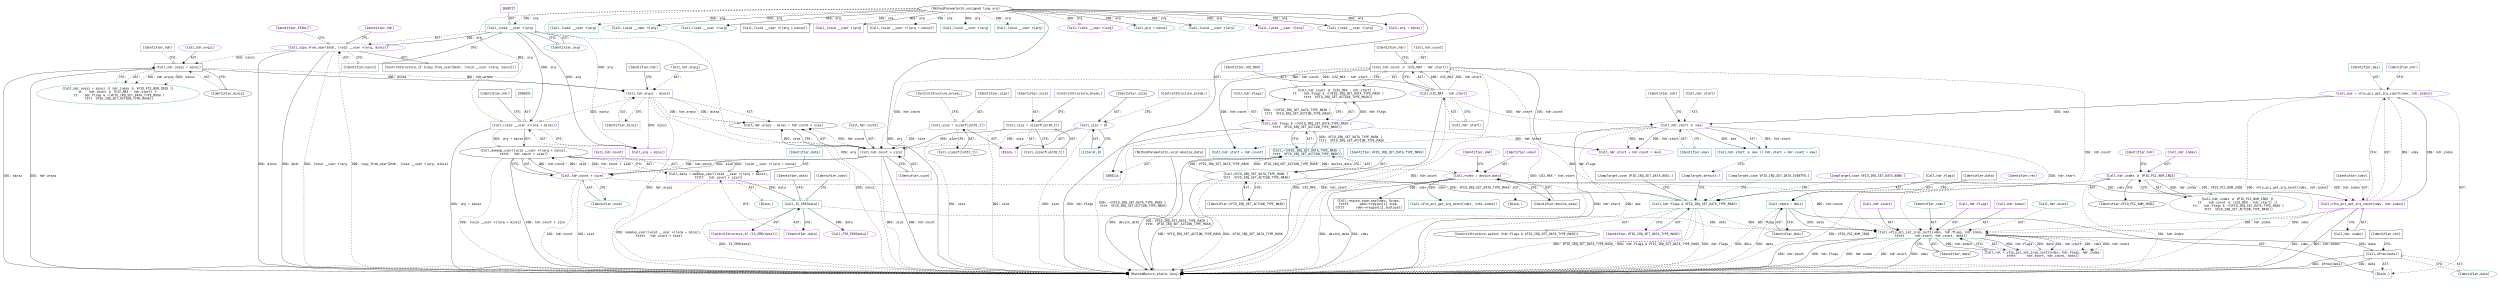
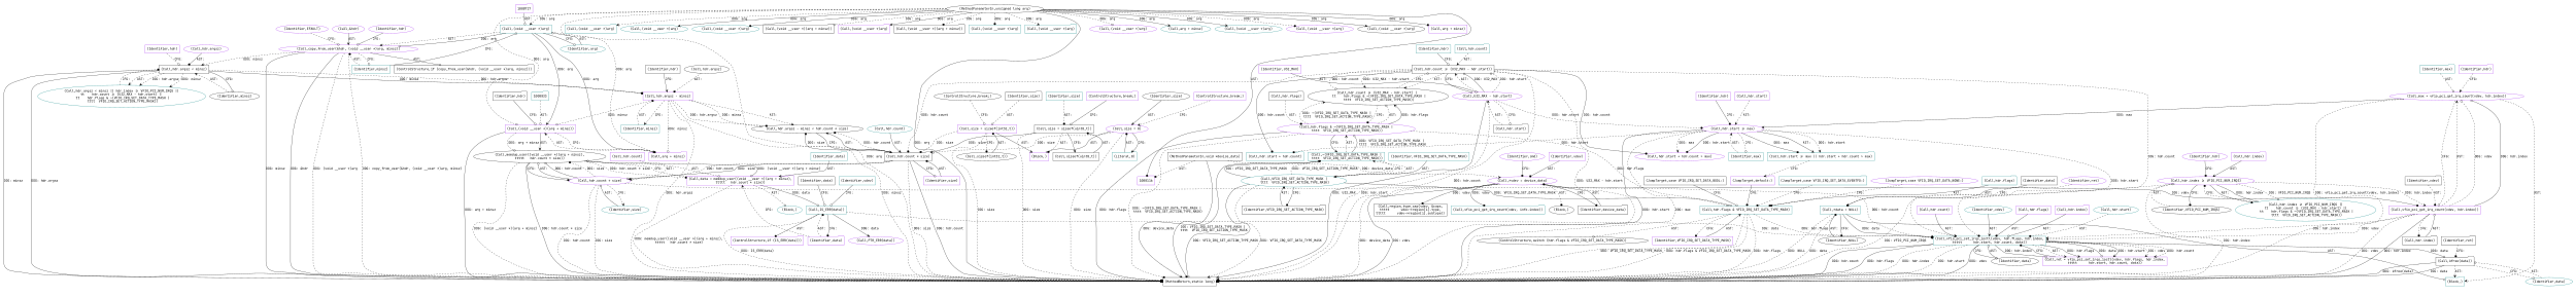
  digraph {
    fontname="JetBrains Mono"
    node [color=purple fontname="JetBrains Mono" shape=ellipse]
    edge [arrowhead=vee fontname="JetBrains Mono" style=dashed]
    n1 [color=black label="(Call,kfree(data))" shape=folder]
    n2 [color=teal label="(Identifier,data)"]
    n3 [color=teal label="(Block,)" shape=folder]
    n4 [color=black label="(MethodReturn,static long)" shape=folder]
    n5 [color=teal label="(Call,vfio_pci_set_irqs_ioctl(vdev, hdr.flags, hdr.index,\n\t\t\t\t\t      hdr.start, hdr.count, data))" shape=box]
    n6 [color=black label="(Identifier,data)"]
    n7 [label="(Call,ret = vfio_pci_set_irqs_ioctl(vdev, hdr.flags, hdr.index,\n\t\t\t\t\t      hdr.start, hdr.count, data))" shape=box]
    n8 [label="(Call,vfio_pci_get_irq_count(vdev, hdr.index))" shape=box]
    n9 [label="(Call,max = vfio_pci_get_irq_count(vdev, hdr.index))"]
    n10 [color=black label="(Call,hdr.index)" shape=folder]
    n11 [label="(Call,hdr.start >= max)"]
    n12 [label="(Call,*vdev = device_data)"]
    n13 [color=black label="(Call,region_type_cap(vdev, &caps,\n\t\t\t\t\t      vdev->region[i].type,\n\t\t\t\t\t      vdev->region[i].subtype))" shape=box]
    n14 [color=teal label="(Call,vfio_pci_get_irq_count(vdev, info.index))" shape=folder]
    n15 [color=black label="(Block,)"]
    n16 [color=black label="(Identifier,device_data)" shape=folder]
    n17 [color=black label="(MethodParameterIn,void *device_data)" shape=box]
    1000116 [shape=folder]
    n19 [label="(Call,hdr.index >= VFIO_PCI_NUM_IRQS)"]
    n20 [color=teal label="(Call,hdr.index >= VFIO_PCI_NUM_IRQS ||\n\t\t    hdr.count >= (U32_MAX - hdr.start) ||\n \t\t    hdr.flags & ~(VFIO_IRQ_SET_DATA_TYPE_MASK |\n \t\t\t\t  VFIO_IRQ_SET_ACTION_TYPE_MASK))"]
    n21 [color=black label="(Identifier,VFIO_PCI_NUM_IRQS)"]
    n22 [color=teal label="(Call,hdr.flags & VFIO_IRQ_SET_DATA_TYPE_MASK)" shape=box]
    n23 [color=black label="(ControlStructure,switch (hdr.flags & VFIO_IRQ_SET_DATA_TYPE_MASK))"]
    n24 [label="(Identifier,VFIO_IRQ_SET_DATA_TYPE_MASK)" shape=box]
    n25 [label="(Call,hdr.flags & ~(VFIO_IRQ_SET_DATA_TYPE_MASK |\n \t\t\t\t  VFIO_IRQ_SET_ACTION_TYPE_MASK))"]
    n26 [color=teal label="(Call,~(VFIO_IRQ_SET_DATA_TYPE_MASK |\n \t\t\t\t  VFIO_IRQ_SET_ACTION_TYPE_MASK))" shape=box]
    n27 [color=black label="(Call,hdr.count >= (U32_MAX - hdr.start) ||\n \t\t    hdr.flags & ~(VFIO_IRQ_SET_DATA_TYPE_MASK |\n \t\t\t\t  VFIO_IRQ_SET_ACTION_TYPE_MASK))"]
    n28 [color=teal label="(Call,VFIO_IRQ_SET_DATA_TYPE_MASK |\n \t\t\t\t  VFIO_IRQ_SET_ACTION_TYPE_MASK)"]
    n29 [color=black label="(Call,hdr.count >= (U32_MAX - hdr.start))" shape=box]
    n30 [color=black label="(Identifier,VFIO_IRQ_SET_ACTION_TYPE_MASK)" shape=folder]
    n31 [label="(Call,hdr.start + hdr.count > max)"]
    n32 [color=teal label="(Identifier,max)" shape=box]
    n33 [color=teal label="(Call,hdr.start >= max || hdr.start + hdr.count > max)" shape=folder]
    n34 [color=teal label="(Call,hdr.start + hdr.count)" shape=folder]
    n35 [label="(JumpTarget,default:)" shape=folder]
    n36 [label="(Call,U32_MAX - hdr.start)"]
    n37 [color=black label="(Call,hdr.start)" shape=folder]
    n38 [color=black label="(Call,hdr.count * size)" shape=folder]
    n39 [label="(Call,hdr.count * size)"]
    n40 [color=black label="(Call,memdup_user((void __user *)(arg + minsz),\n\t\t\t\t\t   hdr.count * size))"]
    n41 [color=teal label="(Identifier,size)"]
    n42 [label="(Call,data = memdup_user((void __user *)(arg + minsz),\n\t\t\t\t\t   hdr.count * size))" shape=folder]
    n43 [color=black label="(Call,hdr.argsz - minsz < hdr.count * size)"]
    n44 [label="(Identifier,size)" shape=box]
    n45 [label="(Call,size = 0)"]
    n46 [color=teal label="(Literal,0)" shape=folder]
    n47 [label="(Block,)" shape=box]
    n48 [label="(Call,size = sizeof(int32_t))" shape=box]
    n49 [color=black label="(Call,sizeof(int32_t))"]
    n50 [color=black label="(Call,size = sizeof(uint8_t))" shape=box]
    n51 [color=black label="(Call,sizeof(uint8_t))" shape=box]
    n52 [color=teal label="(Call,IS_ERR(data))" shape=box]
    n53 [label="(Call,PTR_ERR(data))"]
    n54 [label="(ControlStructure,if (IS_ERR(data)))" shape=folder]
    n55 [label="(Identifier,data)" shape=folder]
    n56 [color=teal label="(Block,)"]
    n57 [label="(Call,(void __user *)(arg + minsz))" shape=box]
    n58 [label="(Call,arg + minsz)" shape=folder]
    n59 [color=teal label="(Call,(void __user *)arg)" shape=box]
    n60 [label="(Call,copy_from_user(&hdr, (void __user *)arg, minsz))"]
    n61 [color=teal label="(Identifier,arg)"]
    n62 [color=black label="(Call,hdr.argsz < minsz)" shape=box]
    n63 [color=teal label="(Identifier,minsz)" shape=box]
    n64 [color=black label="(ControlStructure,if (copy_from_user(&hdr, (void __user *)arg, minsz)))" shape=folder]
    n65 [color=black label="(MethodParameterIn,unsigned long arg)"]
    n66 [color=teal label="(Call,(void __user *)arg)" shape=folder]
    n67 [color=teal label="(Call,(void __user *)arg)"]
    n68 [color=teal label="(Call,(void __user *)arg)"]
    n69 [color=black label="(Call,(void __user *)(arg + minsz))" shape=folder]
    n70 [label="(Call,(void __user *)arg)" shape=folder]
    n71 [color=black label="(Call,(void __user *)(arg + minsz))" shape=folder]
    n72 [color=teal label="(Call,(void __user *)arg)" shape=box]
    n73 [color=teal label="(Call,(void __user *)arg)" shape=folder]
    n74 [label="(Call,(void __user *)arg)"]
    n75 [color=teal label="(Call,arg + minsz)"]
    n76 [color=teal label="(Call,(void __user *)arg)"]
    n77 [label="(Call,(void __user *)arg)"]
    n78 [color=black label="(Call,(void __user *)arg)"]
    n79 [label="(Call,arg + minsz)" shape=box]
    n80 [label="(Call,hdr.argsz - minsz)" shape=box]
    n81 [color=teal label="(Identifier,minsz)" shape=box]
    n82 [color=teal label="(Call,hdr.argsz < minsz || hdr.index >= VFIO_PCI_NUM_IRQS ||\n\t\t    hdr.count >= (U32_MAX - hdr.start) ||\n \t\t    hdr.flags & ~(VFIO_IRQ_SET_DATA_TYPE_MASK |\n \t\t\t\t  VFIO_IRQ_SET_ACTION_TYPE_MASK))"]
    n83 [color=black label="(Identifier,minsz)"]
    n84 [color=teal label="(Call,*data = NULL)" shape=box]
    n85 [color=black label="(Identifier,NULL)"]
    n86 [label="(Call,hdr.count)" shape=box]
    n87 [color=black label="(Identifier,hdr)" shape=folder]
    n88 [color=black label="(Identifier,size)"]
+   n89 [label="(Call,&hdr)"]
    n90 [color=teal label="(Identifier,size)" shape=box]
    n91 [label="(Identifier,hdr)" shape=box]
    n92 [color=black label="(ControlStructure,break;)"]
    n93 [color=black label="(Identifier,hdr)" shape=box]
    n94 [label="(Call,hdr.count)" shape=box]
    n95 [color=teal label="(Identifier,max)" shape=folder]
    n96 [label="(ControlStructure,break;)" shape=folder]
    n97 [color=black label="(Call,hdr.flags)" shape=folder]
    n98 [label="(ControlStructure,break;)" shape=box]
    n99 [color=black label="(Identifier,vdev)" shape=folder]
    n100 [label="(Call,hdr.index)" shape=folder]
    n101 [color=black label="(Call,hdr.argsz)"]
    n102 [label="(Identifier,hdr)" shape=folder]
    n103 [color=teal label="(JumpTarget,case VFIO_IRQ_SET_DATA_EVENTFD:)" shape=folder]
    n104 [color=teal label="(Identifier,hdr)" shape=box]
    n105 [label="(Identifier,hdr)" shape=box]
    n106 [color=teal label="(Identifier,vdev)"]
    n107 [label="(JumpTarget,case VFIO_IRQ_SET_DATA_NONE:)"]
    n108 [label="(Identifier,hdr)"]
    n109 [color=black label="(Identifier,data)" shape=box]
    n110 [color=teal label="(Identifier,vdev)" shape=box]
    n111 [label="(Call,hdr.start)" shape=folder]
    n112 [color=teal label="(Call,hdr.count)" shape=folder]
    n113 [label="(Identifier,ret)"]
    n114 [label="(Call,hdr.flags)" shape=box]
    n115 [color=teal label="(Call,hdr.flags)" shape=folder]
    n116 [label="(Call,hdr.index)" shape=folder]
    n117 [label="(Identifier,vdev)" shape=box]
    n118 [label="(Identifier,hdr)"]
    n119 [label="(Identifier,EFAULT)"]
    n120 [color=black label="(Identifier,size)" shape=folder]
    n121 [color=teal label="(Call,hdr.start)"]
    n122 [label="(Identifier,cmd)"]
    n123 [color=black label="(Identifier,data)" shape=box]
    n124 [color=teal label="(Identifier,VFIO_IRQ_SET_DATA_TYPE_MASK)" shape=box]
    n125 [color=black label="(JumpTarget,case VFIO_IRQ_SET_DATA_BOOL:)" shape=box]
    n126 [color=teal label="(Call,hdr.count)"]
    n127 [color=teal label="(Identifier,data)" shape=folder]
    n128 [label="(Identifier,U32_MAX)" shape=box]
    n129 [color=black label="(Identifier,ret)" shape=folder]
    n130 [label="(Call,hdr.argsz)"]
    1000833 [color=teal shape=folder]
    1000717 [shape=folder]
    n1 -> n2 [arrowhead=odot label="CFG: "]
    n1 -> n3 [label="AST: "]
    n1 -> n4 [label="DDG: data" style=solid]
    n1 -> n4 [arrowhead=dot label="DDG: kfree(data)" style=solid]
    n2 -> n1 [arrowhead=odot label="AST: "]
    n5 -> n1 [arrowhead=odot label="DDG: data" style=solid]
    n5 -> n4 [arrowhead=dot label="DDG: hdr.count" style=solid]
    n5 -> n4 [arrowhead=dot label="DDG: hdr.flags" style=solid]
    n5 -> n4 [arrowhead=dot label="DDG: hdr.index"]
    n5 -> n4 [arrowhead=dot label="DDG: hdr.start"]
    n5 -> n4 [label="DDG: vdev" style=solid]
    n5 -> n6 [arrowhead=odot label="CFG: " style=solid]
    n5 -> n7 [label="AST: "]
    n5 -> n7 [label="DDG: hdr.flags" style=solid]
    n5 -> n7 [arrowhead=odot label="DDG: data" style=solid]
    n5 -> n7 [label="DDG: hdr.start" style=solid]
    n5 -> n7 [label="DDG: vdev"]
    n5 -> n7 [label="DDG: hdr.count"]
    n5 -> n7 [arrowhead=odot label="DDG: hdr.index" style=solid]
    n6 -> n5 [arrowhead=odot label="AST: " style=solid]
    n7 -> n5 [arrowhead=dot label="CFG: " style=solid]
    n8 -> n4 [arrowhead=odot label="DDG: vdev"]
    n8 -> n4 [arrowhead=odot label="DDG: hdr.index" style=solid]
    n8 -> n5 [label="DDG: vdev"]
    n8 -> n5 [label="DDG: hdr.index"]
    n8 -> n9 [label="AST: "]
    n8 -> n9 [arrowhead=odot label="DDG: vdev"]
    n8 -> n9 [arrowhead=odot label="DDG: hdr.index" style=solid]
    n8 -> n10 [arrowhead=dot label="CFG: "]
    n9 -> n3 [label="AST: "]
    n9 -> n4 [arrowhead=odot label="DDG: vfio_pci_get_irq_count(vdev, hdr.index)"]
    n9 -> n8 [arrowhead=odot label="CFG: "]
    n9 -> n11 [label="DDG: max" style=solid]
    n10 -> n8 [arrowhead=odot label="AST: " style=solid]
    n11 -> n4 [arrowhead=dot label="DDG: hdr.start" style=solid]
    n11 -> n4 [label="DDG: max"]
    n11 -> n5 [label="DDG: hdr.start"]
    n11 -> n31 [arrowhead=dot label="DDG: hdr.start" style=solid]
    n11 -> n31 [label="DDG: max"]
    n11 -> n32 [arrowhead=odot label="CFG: "]
    n11 -> n33 [label="AST: " style=solid]
    n11 -> n33 [label="DDG: hdr.start"]
    n11 -> n33 [arrowhead=dot label="DDG: max" style=solid]
    n11 -> n34 [arrowhead=dot label="DDG: hdr.start"]
    n12 -> n4 [arrowhead=odot label="DDG: vdev" style=solid]
    n12 -> n4 [arrowhead=odot label="DDG: device_data"]
    n12 -> n8 [arrowhead=dot label="DDG: vdev" style=solid]
    n12 -> n13 [arrowhead=dot label="DDG: vdev" style=solid]
    n12 -> n14 [arrowhead=dot label="DDG: vdev" style=solid]
    n12 -> n15 [arrowhead=dot label="AST: "]
    n12 -> n16 [arrowhead=dot label="CFG: " style=solid]
    n16 -> n12 [arrowhead=dot label="AST: " style=solid]
    n17 -> n4 [label="DDG: device_data" style=solid]
    n17 -> n12 [label="DDG: device_data"]
    n17 -> 1000116 [arrowhead=dot label="AST: "]
    n19 -> n4 [arrowhead=odot label="DDG: VFIO_PCI_NUM_IRQS"]
    n19 -> n4 [label="DDG: hdr.index"]
    n19 -> n8 [label="DDG: hdr.index"]
    n19 -> n20 [arrowhead=dot label="AST: " style=solid]
    n19 -> n20 [arrowhead=odot label="DDG: hdr.index" style=solid]
    n19 -> n20 [arrowhead=odot label="DDG: VFIO_PCI_NUM_IRQS"]
    n19 -> n21 [arrowhead=dot label="CFG: " style=solid]
    n20 -> n19 [arrowhead=dot label="CFG: "]
    n21 -> n19 [arrowhead=odot label="AST: "]
    n22 -> n4 [arrowhead=dot label="DDG: hdr.flags"]
    n22 -> n4 [label="DDG: VFIO_IRQ_SET_DATA_TYPE_MASK"]
    n22 -> n4 [arrowhead=odot label="DDG: hdr.flags & VFIO_IRQ_SET_DATA_TYPE_MASK"]
    n22 -> n5 [arrowhead=dot label="DDG: hdr.flags"]
    n22 -> n23 [arrowhead=odot label="AST: "]
    n22 -> n24 [arrowhead=dot label="CFG: "]
    n24 -> n22 [label="AST: " style=solid]
    n25 -> n4 [arrowhead=odot label="DDG: hdr.flags" style=solid]
    n25 -> n4 [arrowhead=dot label="DDG: ~(VFIO_IRQ_SET_DATA_TYPE_MASK |\n \t\t\t\t  VFIO_IRQ_SET_ACTION_TYPE_MASK)"]
    n25 -> n22 [arrowhead=odot label="DDG: hdr.flags"]
    n25 -> n26 [label="CFG: " style=solid]
    n25 -> n27 [arrowhead=odot label="AST: "]
    n25 -> n27 [label="DDG: hdr.flags" style=solid]
    n25 -> n27 [label="DDG: ~(VFIO_IRQ_SET_DATA_TYPE_MASK |\n \t\t\t\t  VFIO_IRQ_SET_ACTION_TYPE_MASK)"]
    n26 -> n4 [arrowhead=dot label="DDG: VFIO_IRQ_SET_DATA_TYPE_MASK |\n \t\t\t\t  VFIO_IRQ_SET_ACTION_TYPE_MASK" style=solid]
    n26 -> n25 [label="AST: "]
    n26 -> n25 [arrowhead=odot label="DDG: VFIO_IRQ_SET_DATA_TYPE_MASK |\n \t\t\t\t  VFIO_IRQ_SET_ACTION_TYPE_MASK" style=solid]
    n26 -> n28 [label="CFG: "]
    n27 -> n25 [arrowhead=dot label="CFG: "]
    n27 -> n29 [arrowhead=odot label="CFG: "]
    n28 -> n4 [arrowhead=odot label="DDG: VFIO_IRQ_SET_ACTION_TYPE_MASK" style=solid]
    n28 -> n4 [label="DDG: VFIO_IRQ_SET_DATA_TYPE_MASK"]
    n28 -> n22 [arrowhead=odot label="DDG: VFIO_IRQ_SET_DATA_TYPE_MASK" style=solid]
    n28 -> n26 [label="AST: "]
    n28 -> n26 [arrowhead=dot label="DDG: VFIO_IRQ_SET_DATA_TYPE_MASK" style=solid]
    n28 -> n26 [label="DDG: VFIO_IRQ_SET_ACTION_TYPE_MASK"]
    n28 -> n30 [arrowhead=dot label="CFG: " style=solid]
    n29 -> n4 [label="DDG: hdr.count"]
    n29 -> n4 [label="DDG: U32_MAX - hdr.start"]
    n29 -> n5 [arrowhead=dot label="DDG: hdr.count"]
    n29 -> n27 [label="AST: "]
    n29 -> n27 [arrowhead=odot label="DDG: hdr.count"]
    n29 -> n27 [label="DDG: U32_MAX - hdr.start"]
    n29 -> n31 [arrowhead=dot label="DDG: hdr.count" style=solid]
    n29 -> n34 [arrowhead=dot label="DDG: hdr.count" style=solid]
    n29 -> n36 [arrowhead=odot label="CFG: " style=solid]
    n29 -> n38 [arrowhead=dot label="DDG: hdr.count"]
    n30 -> n28 [arrowhead=dot label="AST: " style=solid]
    n32 -> n11 [label="AST: "]
    n33 -> n35 [label="CFG: "]
    n35 -> n22 [arrowhead=dot label="CFG: " style=solid]
    n36 -> n4 [label="DDG: U32_MAX" style=solid]
    n36 -> n4 [label="DDG: hdr.start"]
    n36 -> n11 [arrowhead=dot label="DDG: hdr.start"]
    n36 -> n29 [label="AST: "]
    n36 -> n29 [arrowhead=odot label="DDG: U32_MAX" style=solid]
    n36 -> n29 [arrowhead=odot label="DDG: hdr.start"]
    n36 -> n37 [arrowhead=odot label="CFG: "]
    n37 -> n36 [label="AST: "]
    n38 -> n4 [label="DDG: size"]
    n38 -> n4 [arrowhead=dot label="DDG: hdr.count" style=solid]
    n38 -> n39 [label="DDG: hdr.count"]
    n38 -> n39 [arrowhead=odot label="DDG: size" style=solid]
    n38 -> n43 [label="AST: " style=solid]
    n38 -> n43 [arrowhead=dot label="DDG: hdr.count"]
    n38 -> n43 [arrowhead=dot label="DDG: size" style=solid]
    n38 -> n44 [arrowhead=odot label="CFG: " style=solid]
    n39 -> n4 [arrowhead=odot label="DDG: hdr.count"]
    n39 -> n4 [label="DDG: size"]
    n39 -> n5 [arrowhead=dot label="DDG: hdr.count"]
    n39 -> n40 [arrowhead=odot label="AST: " style=solid]
    n39 -> n40 [arrowhead=odot label="DDG: hdr.count" style=solid]
    n39 -> n40 [arrowhead=dot label="DDG: size"]
    n39 -> n41 [label="CFG: "]
    n40 -> n4 [arrowhead=odot label="DDG: (void __user *)(arg + minsz)"]
    n40 -> n4 [label="DDG: hdr.count * size" style=solid]
    n40 -> n39 [arrowhead=dot label="CFG: " style=solid]
    n40 -> n42 [arrowhead=odot label="AST: "]
    n40 -> n42 [arrowhead=odot label="DDG: (void __user *)(arg + minsz)" style=solid]
    n40 -> n42 [arrowhead=dot label="DDG: hdr.count * size"]
    n41 -> n39 [arrowhead=odot label="AST: " style=solid]
    n42 -> n4 [label="DDG: memdup_user((void __user *)(arg + minsz),\n\t\t\t\t\t   hdr.count * size)"]
    n42 -> n40 [arrowhead=odot label="CFG: "]
    n42 -> n52 [arrowhead=odot label="DDG: data" style=solid]
    n42 -> n56 [arrowhead=odot label="AST: "]
    n43 -> n38 [label="CFG: " style=solid]
    n44 -> n38 [arrowhead=dot label="AST: " style=solid]
    n45 -> n4 [arrowhead=odot label="DDG: size"]
    n45 -> n38 [arrowhead=odot label="DDG: size"]
    n45 -> n46 [label="CFG: " style=solid]
    n45 -> n47 [arrowhead=odot label="AST: " style=solid]
    n46 -> n45 [arrowhead=dot label="AST: " style=solid]
    n48 -> n4 [arrowhead=dot label="DDG: size"]
    n48 -> n38 [arrowhead=dot label="DDG: size"]
    n48 -> n47 [label="AST: " style=solid]
    n48 -> n49 [arrowhead=dot label="CFG: "]
    n49 -> n48 [arrowhead=dot label="AST: " style=solid]
    n50 -> n4 [arrowhead=dot label="DDG: size"]
    n50 -> n38 [label="DDG: size" style=solid]
    n50 -> n47 [arrowhead=dot label="AST: "]
    n50 -> n51 [label="CFG: " style=solid]
-   n51 -> n50 [arrowhead=odot label="AST: " style=solid]
+   n51 -> n50 [arrowhead=dot label="AST: " style=solid]
    n52 -> n4 [arrowhead=odot label="DDG: IS_ERR(data)"]
    n52 -> n5 [arrowhead=dot label="DDG: data"]
    n52 -> n53 [label="DDG: data" style=solid]
    n52 -> n54 [arrowhead=dot label="AST: " style=solid]
    n52 -> n55 [arrowhead=dot label="CFG: " style=solid]
    n55 -> n42 [label="CFG: "]
    n55 -> n52 [arrowhead=dot label="AST: "]
    n57 -> n4 [arrowhead=odot label="DDG: arg + minsz" style=solid]
    n57 -> n40 [label="AST: " style=solid]
    n57 -> n40 [arrowhead=odot label="DDG: arg + minsz"]
    n57 -> n58 [arrowhead=dot label="CFG: "]
    n58 -> n57 [label="AST: "]
    n59 -> n4 [label="DDG: arg"]
    n59 -> n57 [label="DDG: arg" style=solid]
    n59 -> n58 [arrowhead=odot label="DDG: arg" style=solid]
    n59 -> n60 [label="AST: "]
    n59 -> n60 [arrowhead=odot label="DDG: arg" style=solid]
    n59 -> n61 [arrowhead=odot label="CFG: " style=solid]
    n60 -> n4 [arrowhead=odot label="DDG: &hdr" style=solid]
    n60 -> n4 [label="DDG: (void __user *)arg"]
    n60 -> n4 [arrowhead=odot label="DDG: copy_from_user(&hdr, (void __user *)arg, minsz)"]
    n60 -> n4 [arrowhead=dot label="DDG: minsz" style=solid]
    n60 -> n62 [label="DDG: minsz"]
    n60 -> n63 [arrowhead=odot label="CFG: "]
    n60 -> n64 [arrowhead=odot label="AST: " style=solid]
    n61 -> n59 [arrowhead=odot label="AST: " style=solid]
    n62 -> n4 [label="DDG: minsz" style=solid]
    n62 -> n4 [arrowhead=dot label="DDG: hdr.argsz" style=solid]
    n62 -> n80 [arrowhead=dot label="DDG: hdr.argsz"]
    n62 -> n80 [arrowhead=dot label="DDG: minsz" style=solid]
    n62 -> n82 [label="AST: "]
    n62 -> n82 [label="DDG: hdr.argsz"]
    n62 -> n82 [label="DDG: minsz"]
    n62 -> n83 [arrowhead=odot label="CFG: " style=solid]
    n63 -> n59 [arrowhead=odot label="CFG: " style=solid]
    n63 -> n60 [arrowhead=dot label="AST: "]
    n65 -> n4 [arrowhead=odot label="DDG: arg" style=solid]
    n65 -> 1000116 [arrowhead=dot label="AST: " style=solid]
    n65 -> n57 [arrowhead=odot label="DDG: arg"]
    n65 -> n58 [label="DDG: arg"]
    n65 -> n59 [label="DDG: arg"]
    n65 -> n66 [label="DDG: arg"]
    n65 -> n67 [label="DDG: arg" style=solid]
    n65 -> n68 [arrowhead=dot label="DDG: arg" style=solid]
    n65 -> n69 [arrowhead=odot label="DDG: arg"]
    n65 -> n70 [label="DDG: arg" style=solid]
    n65 -> n71 [arrowhead=dot label="DDG: arg"]
    n65 -> n72 [arrowhead=dot label="DDG: arg"]
    n65 -> n73 [label="DDG: arg"]
    n65 -> n74 [arrowhead=odot label="DDG: arg"]
    n65 -> n75 [label="DDG: arg" style=solid]
    n65 -> n76 [label="DDG: arg" style=solid]
    n65 -> n77 [arrowhead=dot label="DDG: arg"]
    n65 -> n78 [label="DDG: arg" style=solid]
    n65 -> n79 [arrowhead=dot label="DDG: arg" style=solid]
    n80 -> n4 [arrowhead=dot label="DDG: hdr.argsz"]
    n80 -> n4 [arrowhead=odot label="DDG: minsz"]
    n80 -> n43 [label="AST: "]
    n80 -> n43 [arrowhead=dot label="DDG: hdr.argsz"]
    n80 -> n43 [arrowhead=odot label="DDG: minsz"]
    n80 -> n57 [arrowhead=odot label="DDG: minsz"]
    n80 -> n58 [arrowhead=odot label="DDG: minsz"]
    n80 -> n81 [label="CFG: "]
    n81 -> n80 [arrowhead=dot label="AST: "]
    n82 -> n62 [arrowhead=dot label="CFG: "]
    n83 -> n62 [label="AST: "]
    n84 -> n3 [arrowhead=odot label="AST: " style=solid]
    n84 -> n4 [arrowhead=odot label="DDG: NULL"]
    n84 -> n4 [arrowhead=dot label="DDG: data"]
    n84 -> n5 [arrowhead=odot label="DDG: data" style=solid]
    n84 -> n85 [arrowhead=dot label="CFG: " style=solid]
    n85 -> n84 [arrowhead=dot label="AST: " style=solid]
    n86 -> n5 [label="AST: " style=solid]
    n87 -> n57 [arrowhead=odot label="CFG: " style=solid]
    n88 -> n45 [label="AST: " style=solid]
+   n89 -> n60 [label="AST: " style=solid]
    n90 -> n50 [arrowhead=dot label="AST: "]
    n91 -> n62 [arrowhead=odot label="CFG: "]
    n92 -> n48 [arrowhead=odot label="CFG: "]
    n93 -> n80 [label="CFG: " style=solid]
    n94 -> n39 [label="AST: "]
    n95 -> n9 [arrowhead=odot label="AST: "]
    n96 -> n50 [arrowhead=odot label="CFG: " style=solid]
    n97 -> n25 [arrowhead=dot label="AST: "]
    n98 -> n45 [label="CFG: "]
    n99 -> n8 [arrowhead=dot label="AST: "]
    n100 -> n19 [label="AST: " style=solid]
    n101 -> n80 [arrowhead=dot label="AST: "]
    n102 -> n9 [label="CFG: "]
    n103 -> n22 [arrowhead=dot label="CFG: "]
    n104 -> n29 [arrowhead=odot label="CFG: " style=solid]
    n105 -> n11 [arrowhead=dot label="CFG: " style=solid]
    n106 -> n5 [label="AST: " style=solid]
    n107 -> n22 [arrowhead=dot label="CFG: "]
    n108 -> n60 [arrowhead=odot label="CFG: " style=solid]
    n109 -> n52 [arrowhead=odot label="CFG: " style=solid]
    n110 -> n52 [arrowhead=odot label="CFG: " style=solid]
    n111 -> n11 [label="AST: "]
    n112 -> n29 [label="AST: "]
    n113 -> n84 [arrowhead=dot label="CFG: "]
    n114 -> n5 [arrowhead=dot label="AST: " style=solid]
    n115 -> n22 [arrowhead=dot label="AST: " style=solid]
    n116 -> n5 [arrowhead=odot label="AST: " style=solid]
    n117 -> n12 [arrowhead=dot label="AST: " style=solid]
    n118 -> n19 [arrowhead=dot label="CFG: " style=solid]
    n119 -> n60 [arrowhead=odot label="CFG: "]
    n120 -> n48 [arrowhead=odot label="AST: "]
    n121 -> n5 [arrowhead=dot label="AST: "]
    n122 -> n12 [arrowhead=dot label="CFG: " style=solid]
    n123 -> n84 [label="AST: " style=solid]
    n124 -> n28 [arrowhead=odot label="AST: " style=solid]
    n125 -> n22 [arrowhead=odot label="CFG: " style=solid]
    n126 -> n38 [label="AST: " style=solid]
    n127 -> n42 [label="AST: " style=solid]
    n128 -> n36 [arrowhead=odot label="AST: " style=solid]
    n129 -> n1 [arrowhead=dot label="CFG: "]
    n130 -> n62 [arrowhead=dot label="AST: " style=solid]
    1000833 -> n57 [arrowhead=odot label="AST: "]
    1000717 -> n59 [arrowhead=odot label="AST: " style=solid]
  }
